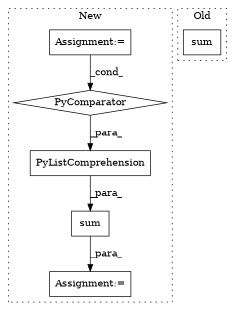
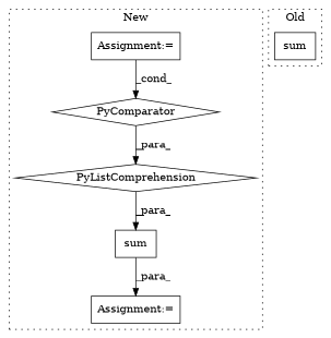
  digraph {
    node [a=7 l=34 s=2213 shape=box]
-   n1 [a=109 l=177 label=PyListComprehension s=2083]
+   n1 [a=109 l=177 label=PyListComprehension s=2083 shape=diamond]
    n2 [a=113 label=PyComparator shape=diamond]
    n3 [l=1 label="Assignment:=" s=1991]
    n4 [label="Assignment:="]
    n5 [a=32 l="20,1" label=sum s="2063,2257"]
    n6 [a=32 l="15,-5" label=sum s="1360,1773"]
    subgraph cluster_1 {
      label=New
      style=dotted
      n1
      n2
      n3
      n4
      n5
    }
    subgraph cluster_2 {
      label=Old
      style=dotted
      n6
    }
    n1 -> n5 [label=_para_]
    n2 -> n1 [label=_para_]
    n4 -> n2 [label=_cond_]
    n5 -> n3 [label=_para_]
  }
